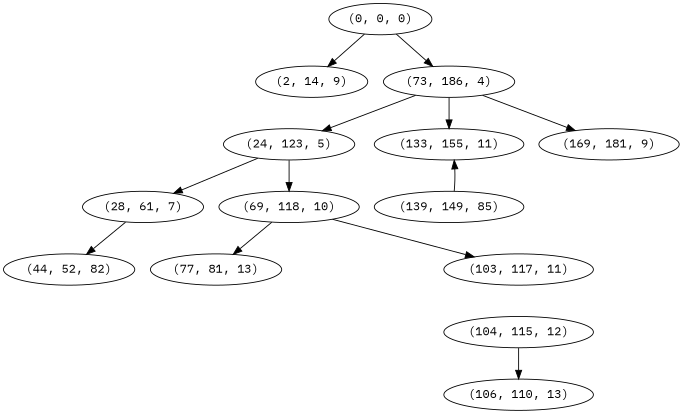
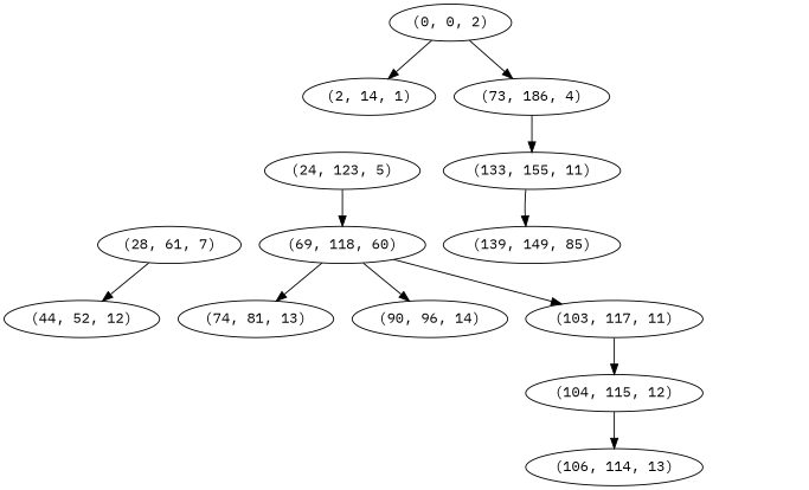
  digraph {
    fontname="IBM Plex Mono"
    node [fontname="IBM Plex Mono"]
    edge [fontname="IBM Plex Mono"]
-   "(0, 0, 0)"
-   "(2, 14, 1)" [label="(2, 14, 9)"]
+   "(0, 0, 0)" [label="(0, 0, 2)"]
+   "(2, 14, 1)"
    n3 [label="(73, 186, 4)"]
    "(24, 123, 5)"
    n5 [label="(133, 155, 11)"]
-   "(169, 181, 9)"
    "(28, 61, 7)"
-   "(69, 118, 10)"
+   "(69, 118, 10)" [label="(69, 118, 60)"]
    n9 [label="(139, 149, 85)"]
-   "(44, 52, 12)" [label="(44, 52, 82)"]
-   "(74, 81, 13)" [label="(77, 81, 13)"]
+   "(44, 52, 12)"
+   "(74, 81, 13)"
+   "(90, 96, 14)"
    "(103, 117, 11)"
    "(104, 115, 12)"
-   "(106, 114, 13)" [label="(106, 110, 13)"]
+   "(106, 114, 13)"
    "(0, 0, 0)" -> "(2, 14, 1)"
    "(0, 0, 0)" -> n3
-   n3 -> "(24, 123, 5)"
    n3 -> n5
-   n3 -> "(169, 181, 9)"
-   "(24, 123, 5)" -> "(28, 61, 7)"
    "(24, 123, 5)" -> "(69, 118, 10)"
-   n9 -> n5
+   n5 -> n9
    "(28, 61, 7)" -> "(44, 52, 12)"
    "(69, 118, 10)" -> "(74, 81, 13)"
+   "(69, 118, 10)" -> "(90, 96, 14)"
    "(69, 118, 10)" -> "(103, 117, 11)"
+   "(103, 117, 11)" -> "(104, 115, 12)"
    "(104, 115, 12)" -> "(106, 114, 13)"
  }
